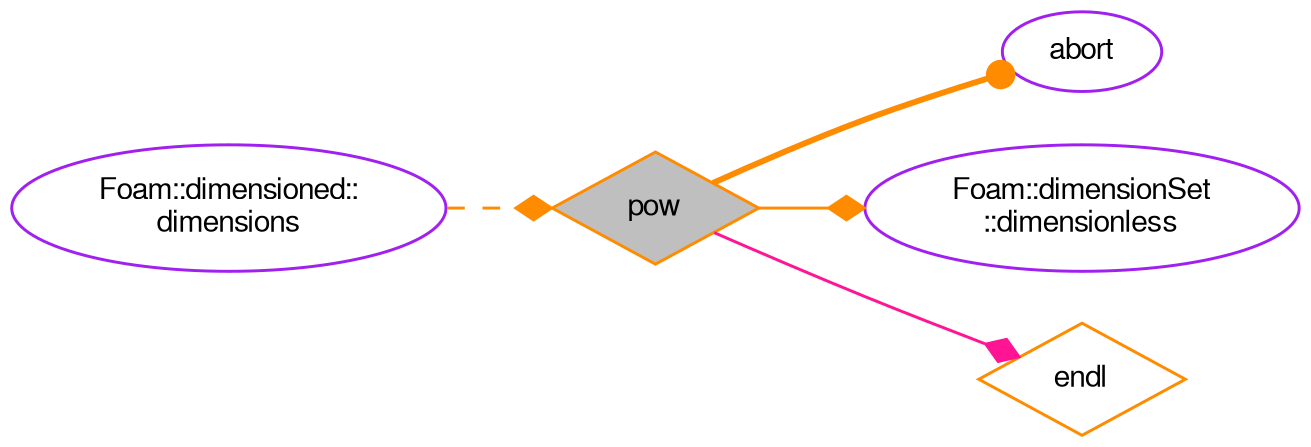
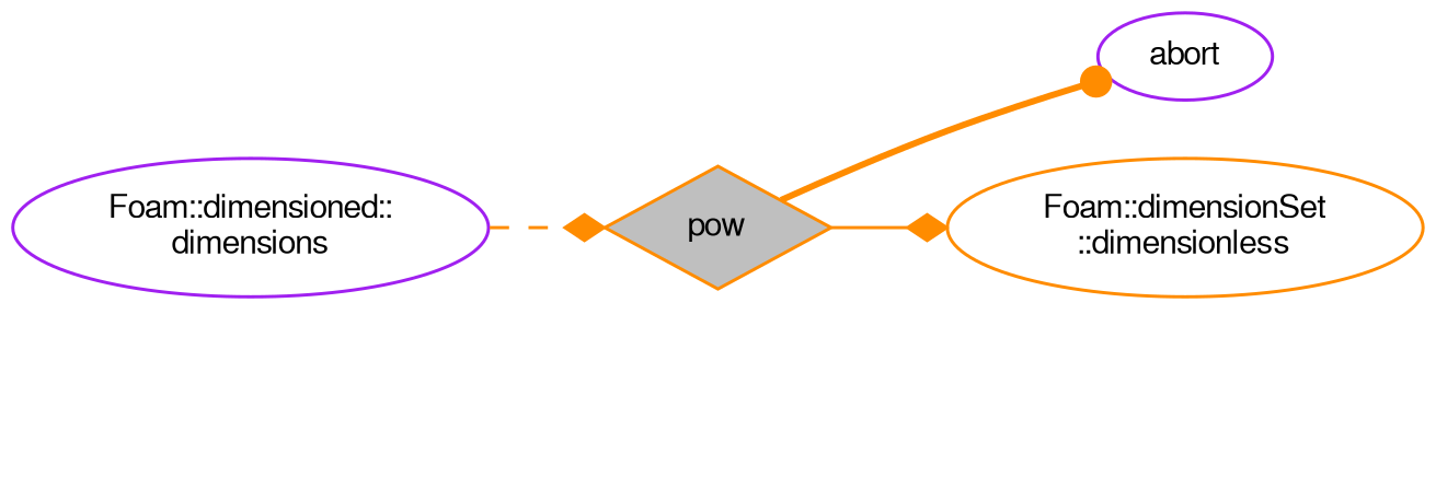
  digraph {
    rankdir=LR
    node [color=darkorange fontname=FreeSans fontsize=10 shape=ellipse]
    edge [arrowhead=diamond color=darkorange fontname=FreeSans fontsize=10 labelfontname=FreeSans labelfontsize=10 style=solid]
    n1 [fillcolor=grey75 fontcolor=black height=0.2 label=pow shape=diamond style=filled width=0.4]
    n2 [color=purple height=0.2 label=abort width=0.4]
-   n3 [color=purple height=0.2 label="Foam::dimensionSet\l::dimensionless" width=0.4]
-   n4 [height=0.2 label=endl shape=diamond width=0.4]
+   n3 [height=0.2 label="Foam::dimensionSet\l::dimensionless" width=0.4]
    n5 [color=purple height=0.2 label="Foam::dimensioned::\ldimensions" width=0.4]
    n1 -> n2 [arrowhead=dot style=bold]
    n1 -> n3
-   n1 -> n4 [color=deeppink]
    n5 -> n1 [style=dashed]
  }
